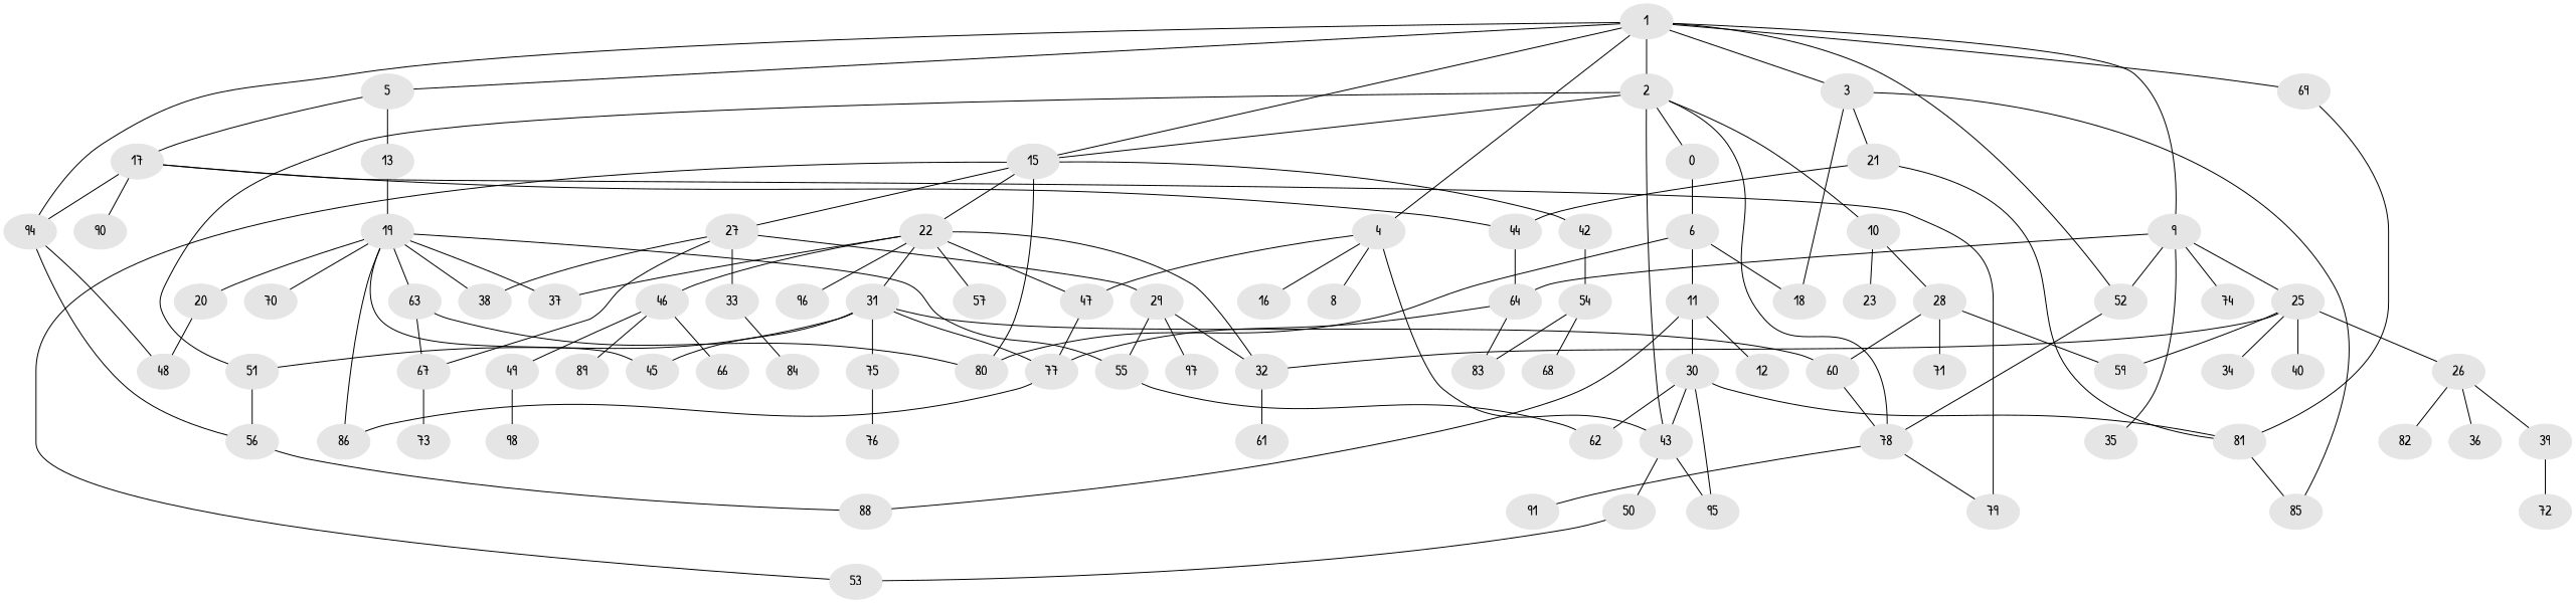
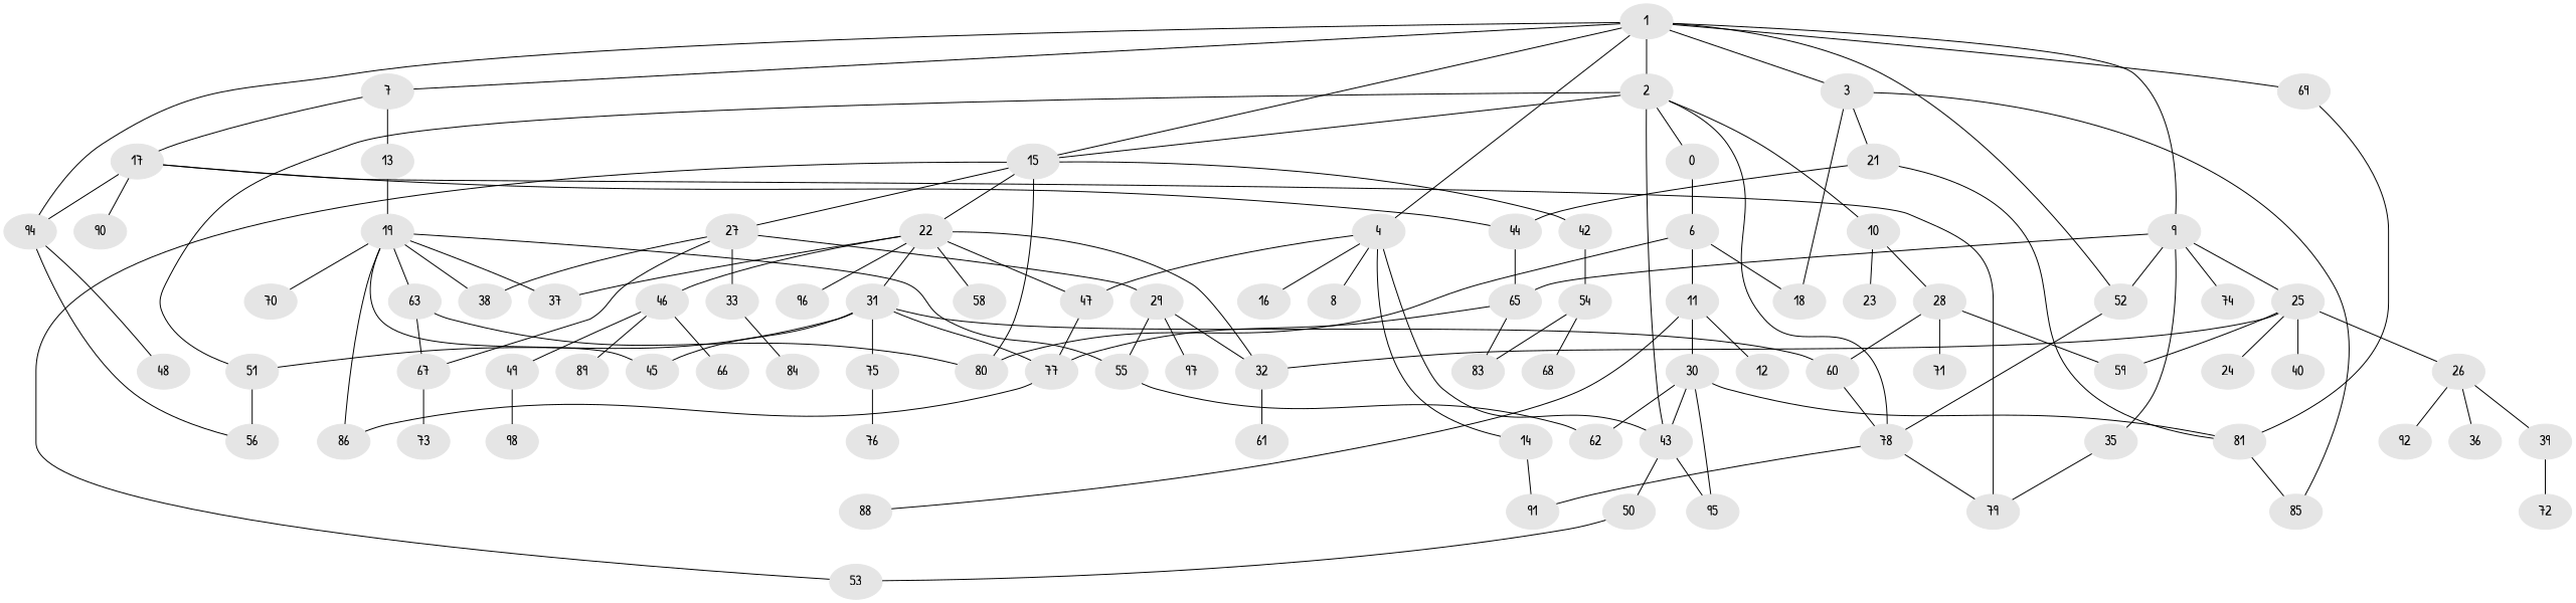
  graph {
    fontname="Patrick Hand"
    node [color=gray90 fontname="Patrick Hand" style=filled]
    edge [fontname="Patrick Hand"]
    1
    2
    3
    4
-   7 [label=5]
+   7
    9
    15
    n8 [label=94]
    52
    69
    n11 [label=0]
    10
    43
    51
    78
    18
    21
    85
    8
+   14
    16
    47
    13
    17
    25
    35
-   64
+   64 [label=65]
    74
    80
    22
    27
    42
    53
    48
    56
    81
    6
    23
    28
    n40 [label=95]
    50
    91
    79
    44
    77
    11
    12
    30
    88
    19
    90
    26
    32
-   34
+   34 [label=24]
    40
    59
    83
    60
    71
    62
-   20
    37
    38
    45
    55
    63
    70
    86
    31
    46
-   57
+   57 [label=58]
    n72 [label=96]
    29
    33
    67
    54
    75
    49
    66
    89
    36
    39
-   82
+   82 [label=92]
    61
    72
    n86 [label=97]
    84
    73
    76
    68
    n91 [label=98]
    1 -- 2
    1 -- 3
    1 -- 4
    1 -- 7
    1 -- 9
    1 -- 15
    1 -- n8
    1 -- 52
    1 -- 69
    2 -- 15
    2 -- n11
    2 -- 10
    2 -- 43
    2 -- 51
    2 -- 78
    3 -- 18
    3 -- 21
    3 -- 85
    4 -- 43
    4 -- 8
+   4 -- 14
    4 -- 16
    4 -- 47
    7 -- 13
    7 -- 17
    9 -- 52
    9 -- 25
    9 -- 35
    9 -- 64
    9 -- 74
    15 -- 80
    15 -- 22
    15 -- 27
    15 -- 42
    15 -- 53
    n8 -- 48
    n8 -- 56
    52 -- 78
    69 -- 81
    n11 -- 6
    10 -- 23
    10 -- 28
    43 -- n40
    43 -- 50
    51 -- 56
    78 -- 91
    78 -- 79
    21 -- 81
    21 -- 44
+   14 -- 91
    47 -- 77
    13 -- 19
    17 -- n8
    17 -- 79
    17 -- 44
    17 -- 90
    25 -- 26
    25 -- 32
    25 -- 34
    25 -- 40
    25 -- 59
+   35 -- 79
    64 -- 77
    64 -- 83
    22 -- 47
    22 -- 32
    22 -- 37
    22 -- 31
    22 -- 46
    22 -- 57
    22 -- n72
    27 -- 38
    27 -- 29
    27 -- 33
    27 -- 67
    42 -- 54
-   56 -- 88
    81 -- 85
    6 -- 18
    6 -- 80
    6 -- 11
    28 -- 59
    28 -- 60
    28 -- 71
    50 -- 53
    44 -- 64
    77 -- 86
    11 -- 12
    11 -- 30
    11 -- 88
    30 -- 43
    30 -- 81
    30 -- n40
    30 -- 62
-   19 -- 20
    19 -- 37
    19 -- 38
    19 -- 45
    19 -- 55
    19 -- 63
    19 -- 70
    19 -- 86
    26 -- 36
    26 -- 39
    26 -- 82
    32 -- 61
    60 -- 78
-   20 -- 48
    55 -- 62
    63 -- 80
    63 -- 67
    31 -- 51
    31 -- 77
    31 -- 60
    31 -- 45
    31 -- 75
    46 -- 49
    46 -- 66
    46 -- 89
    29 -- 32
    29 -- 55
    29 -- n86
    33 -- 84
    67 -- 73
    54 -- 83
    54 -- 68
    75 -- 76
    49 -- n91
    39 -- 72
  }
